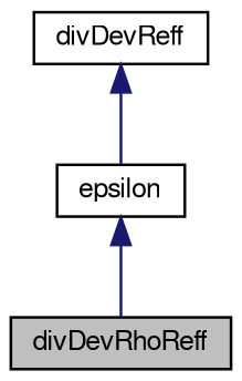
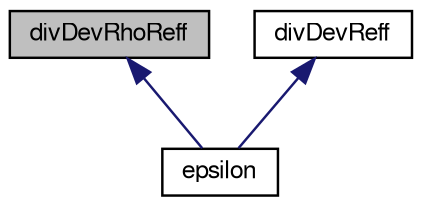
  digraph {
    rankdir=TB
    node [color=black fontname=FreeSans fontsize=10 shape=record]
    edge [color=midnightblue dir=back fontname=FreeSans fontsize=10 labelfontname=FreeSans labelfontsize=10 style=solid]
    n1 [fillcolor=grey75 fontcolor=black height=0.2 label=divDevRhoReff style=filled width=0.4]
    n2 [height=0.2 label=epsilon width=0.4]
    n3 [height=0.2 label=divDevReff width=0.4]
-   n2 -> n1
+   n1 -> n2
    n3 -> n2
  }
